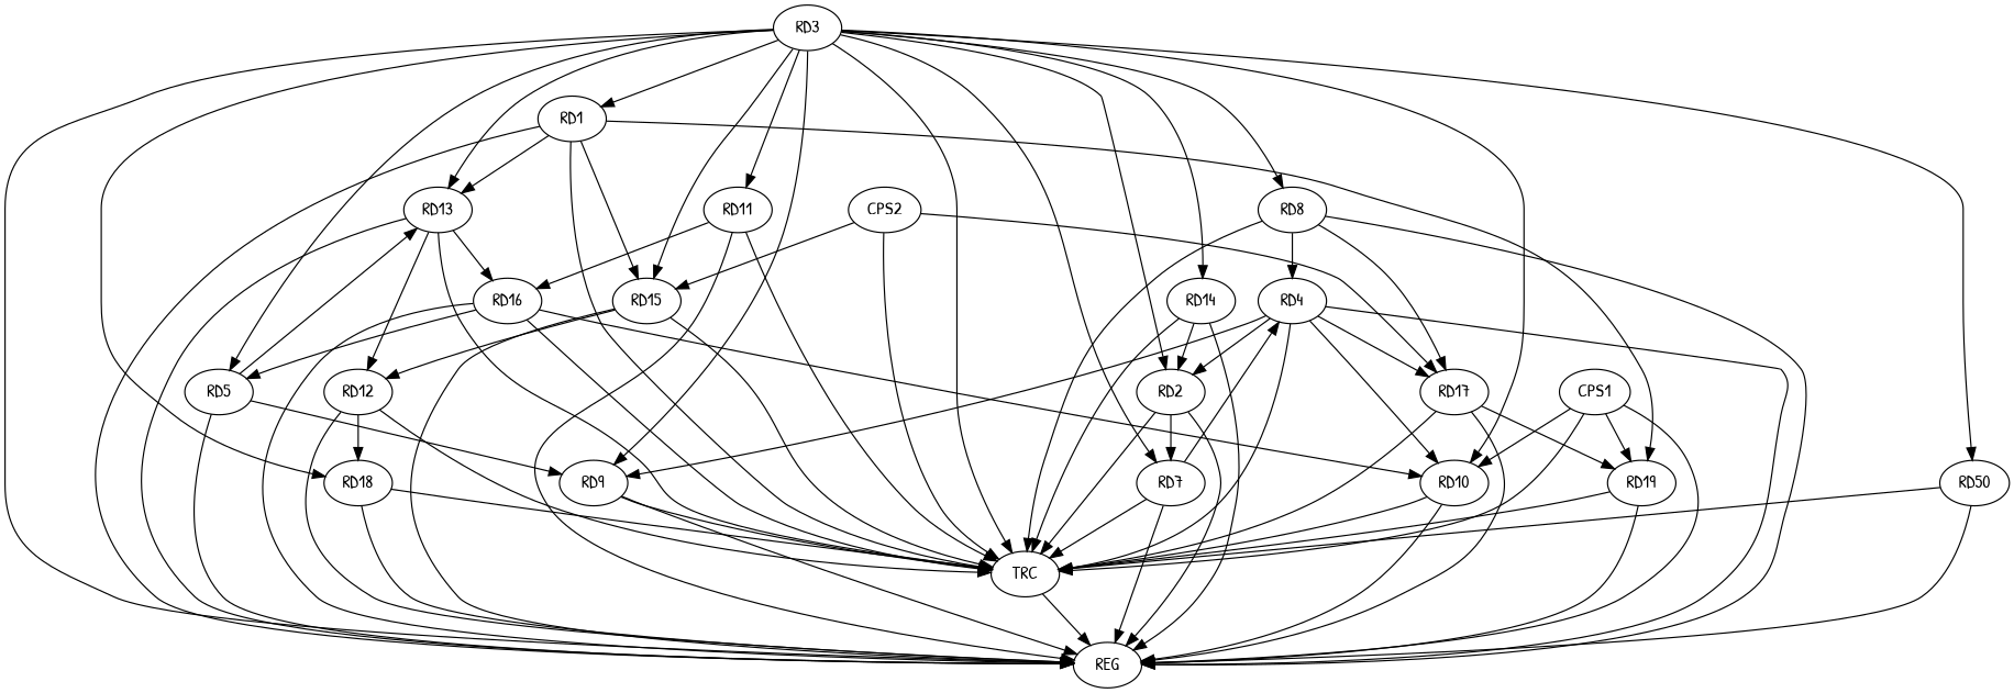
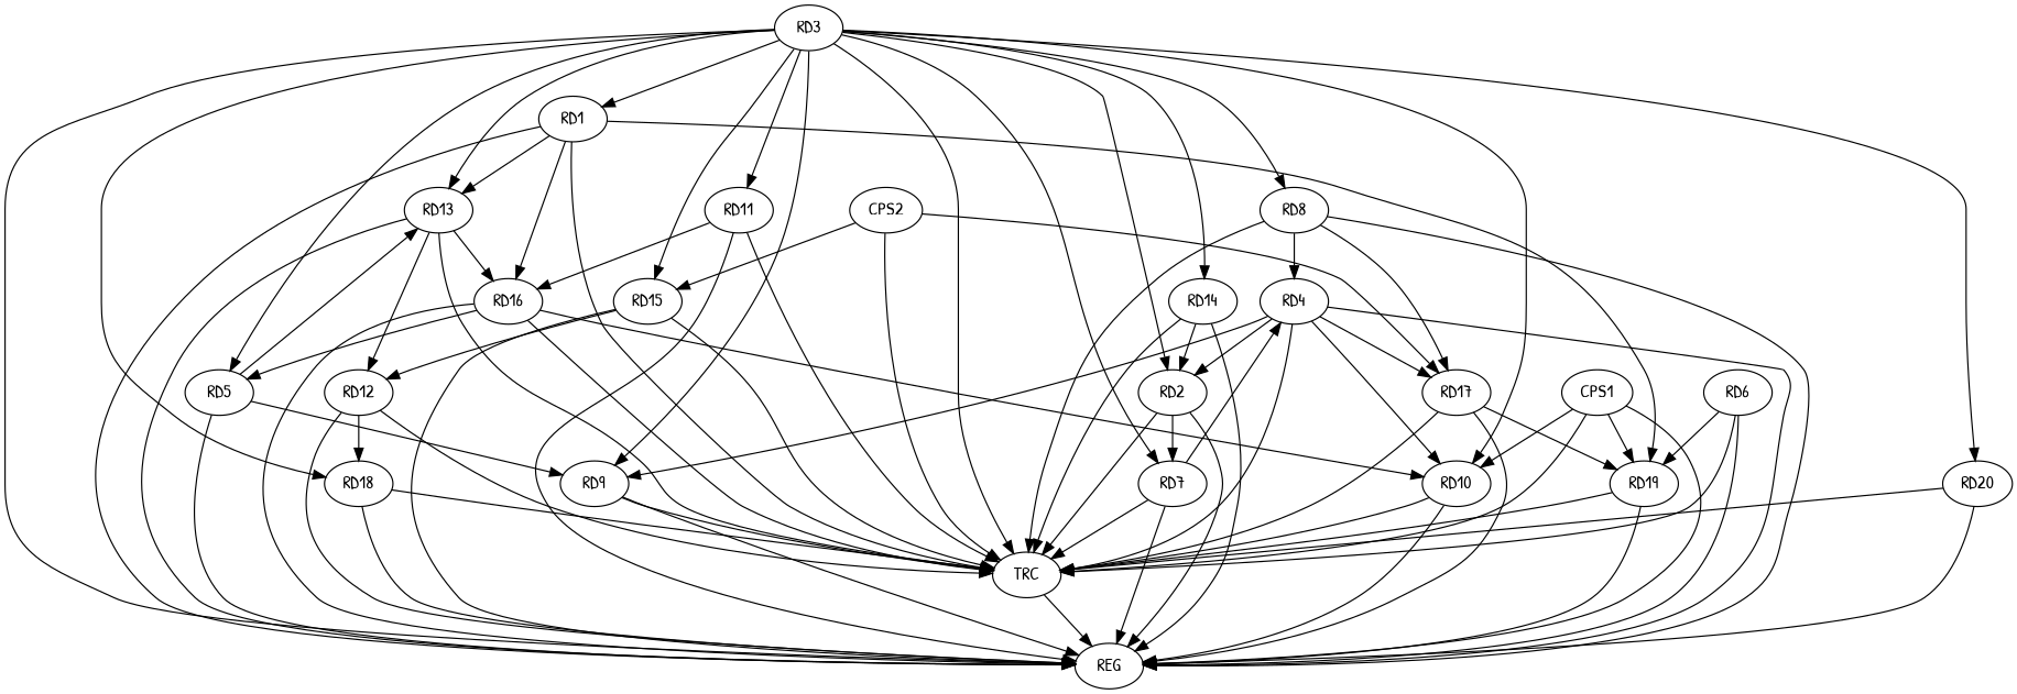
  strict digraph {
    fontname="Patrick Hand"
    node [fontname="Patrick Hand"]
    edge [fontname="Patrick Hand"]
    n1 [label=RD1]
    n2 [label=RD13]
    n3 [label=RD15]
    n4 [label=RD19]
    n5 [label=REG]
    n6 [label=TRC]
    n7 [label=RD16]
    n8 [label=RD12]
    n9 [label=RD2]
    n10 [label=RD7]
    n11 [label=RD4]
    n12 [label=RD3]
    n13 [label=RD5]
    n14 [label=RD8]
    n15 [label=RD9]
    n16 [label=RD10]
    n17 [label=RD11]
    n18 [label=RD14]
    n19 [label=RD18]
-   n20 [label=RD50]
+   n20 [label=RD20]
    n21 [label=RD17]
+   n22 [label=RD6]
    n23 [label=CPS1]
    n24 [label=CPS2]
    n1 -> n2
-   n1 -> n3
+   n1 -> n7
    n1 -> n4
    n1 -> n5
    n1 -> n6
    n2 -> n5
    n2 -> n6
    n2 -> n7
    n2 -> n8
    n3 -> n5
    n3 -> n6
    n3 -> n8
    n4 -> n5
    n4 -> n6
    n6 -> n5
    n7 -> n5
    n7 -> n6
    n7 -> n13
    n7 -> n16
    n8 -> n5
    n8 -> n6
    n8 -> n19
    n9 -> n5
    n9 -> n6
    n9 -> n10
    n10 -> n5
    n10 -> n6
    n10 -> n11
    n11 -> n5
    n11 -> n6
    n11 -> n9
    n11 -> n15
    n11 -> n16
    n11 -> n21
    n12 -> n1
    n12 -> n2
    n12 -> n3
    n12 -> n5
    n12 -> n6
    n12 -> n9
    n12 -> n10
    n12 -> n13
    n12 -> n14
    n12 -> n15
    n12 -> n16
    n12 -> n17
    n12 -> n18
    n12 -> n19
    n12 -> n20
    n13 -> n2
    n13 -> n5
    n13 -> n15
    n14 -> n5
    n14 -> n6
    n14 -> n11
    n14 -> n21
    n15 -> n5
    n15 -> n6
    n16 -> n5
    n16 -> n6
    n17 -> n5
    n17 -> n6
    n17 -> n7
    n18 -> n5
    n18 -> n6
    n18 -> n9
    n19 -> n5
    n19 -> n6
    n20 -> n5
    n20 -> n6
    n21 -> n4
    n21 -> n5
    n21 -> n6
+   n22 -> n4
+   n22 -> n5
+   n22 -> n6
    n23 -> n4
    n23 -> n5
    n23 -> n6
    n23 -> n16
    n24 -> n3
    n24 -> n6
    n24 -> n21
  }
